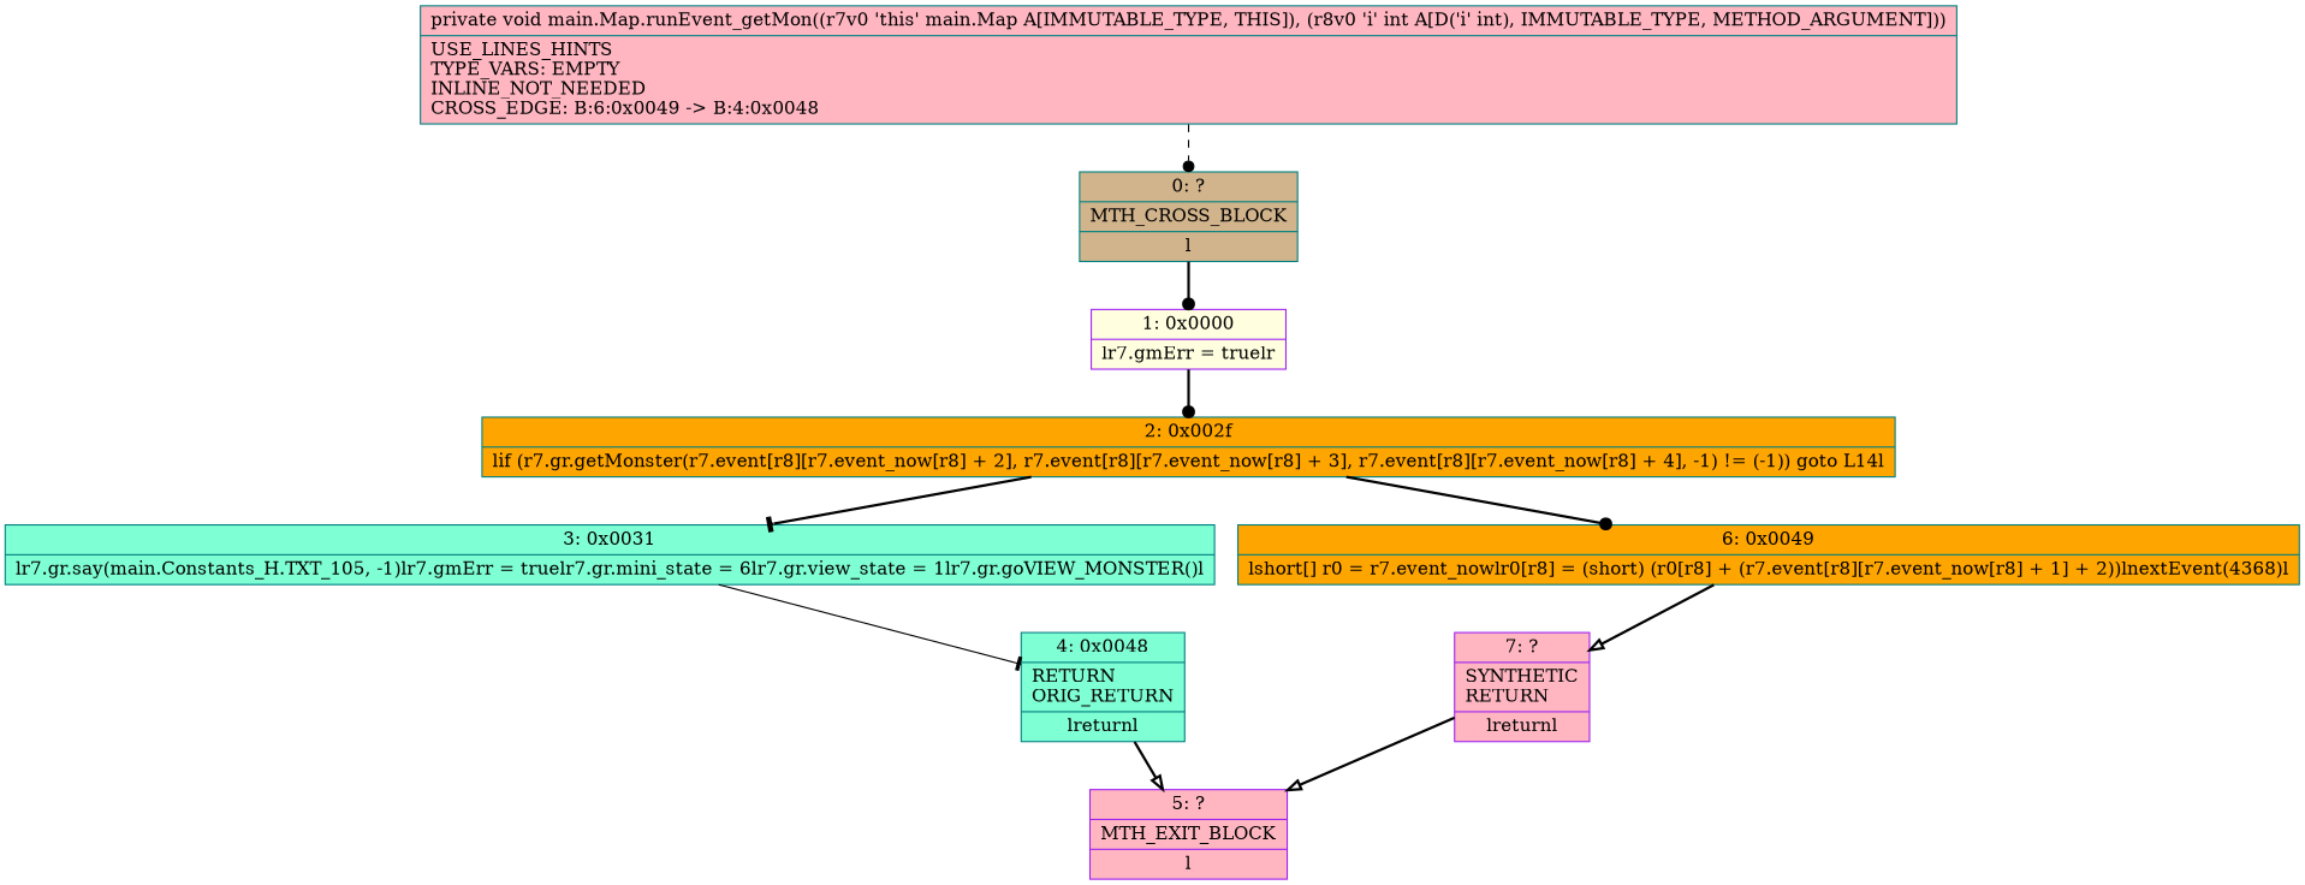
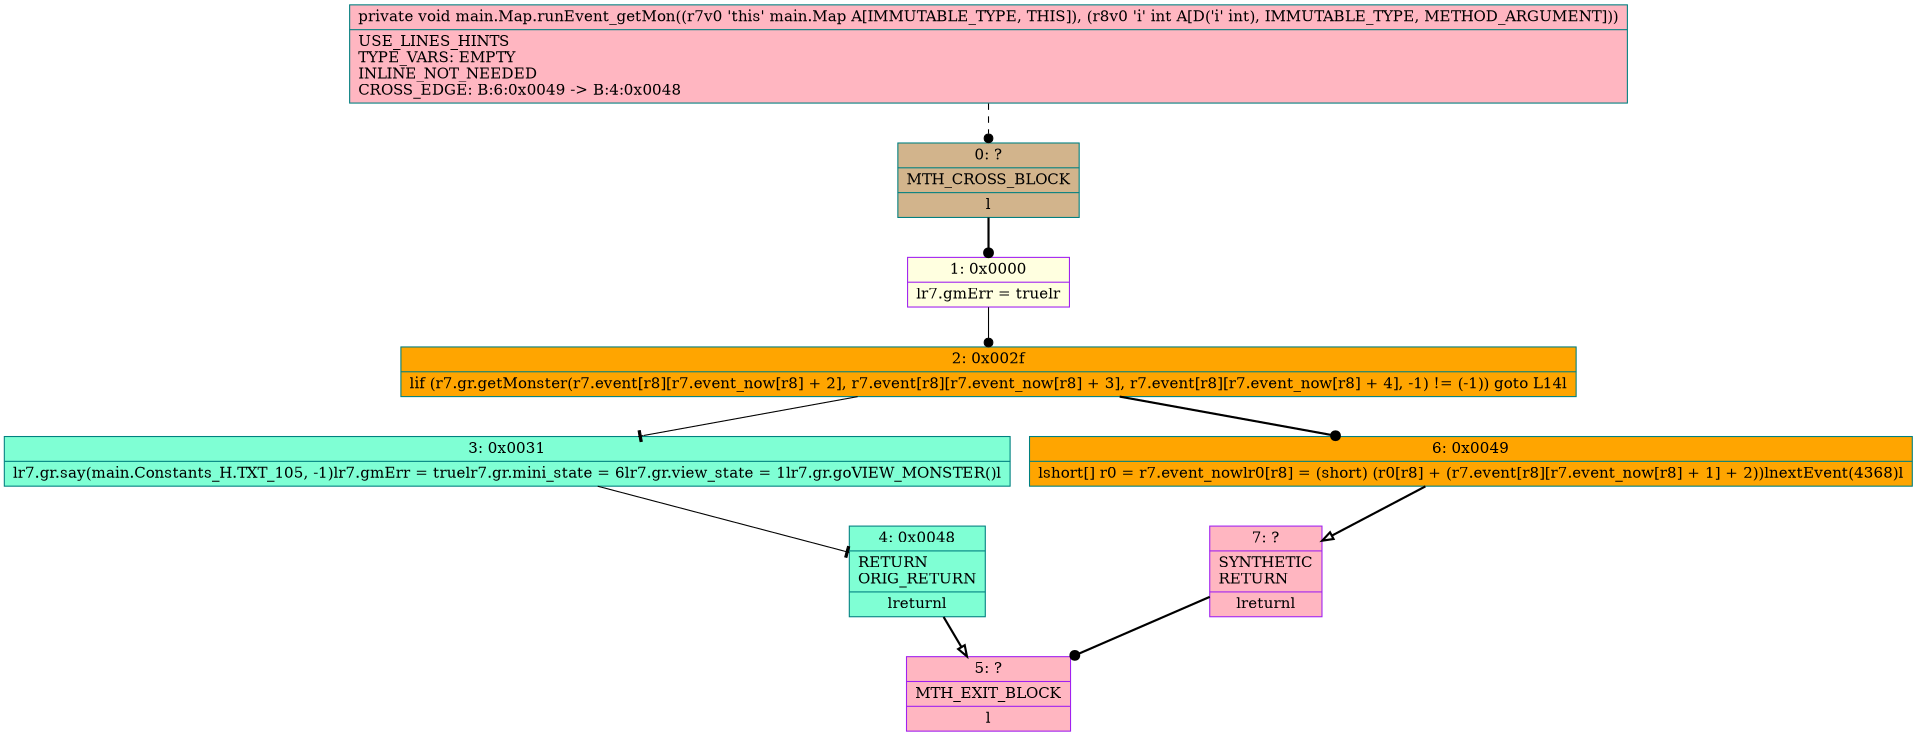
  digraph {
    node [color=teal fillcolor=lightpink shape=record style=filled]
    edge [arrowhead=dot style=bold]
    n1 [fillcolor=tan label="{0\:\ ?|MTH_CROSS_BLOCK\l|l}"]
    n2 [color=purple fillcolor=lightyellow label="{1\:\ 0x0000|lr7.gmErr = truelr}"]
    n3 [fillcolor=orange label="{2\:\ 0x002f|lif (r7.gr.getMonster(r7.event[r8][r7.event_now[r8] + 2], r7.event[r8][r7.event_now[r8] + 3], r7.event[r8][r7.event_now[r8] + 4], \-1) != (\-1)) goto L14l}"]
    n4 [fillcolor=aquamarine label="{3\:\ 0x0031|lr7.gr.say(main.Constants_H.TXT_105, \-1)lr7.gmErr = truelr7.gr.mini_state = 6lr7.gr.view_state = 1lr7.gr.goVIEW_MONSTER()l}"]
    n5 [fillcolor=orange label="{6\:\ 0x0049|lshort[] r0 = r7.event_nowlr0[r8] = (short) (r0[r8] + (r7.event[r8][r7.event_now[r8] + 1] + 2))lnextEvent(4368)l}"]
    n6 [fillcolor=aquamarine label="{4\:\ 0x0048|RETURN\lORIG_RETURN\l|lreturnl}"]
    n7 [color=purple label="{7\:\ ?|SYNTHETIC\lRETURN\l|lreturnl}"]
    n8 [color=purple label="{5\:\ ?|MTH_EXIT_BLOCK\l|l}"]
    n9 [label="{private void main.Map.runEvent_getMon((r7v0 'this' main.Map A[IMMUTABLE_TYPE, THIS]), (r8v0 'i' int A[D('i' int), IMMUTABLE_TYPE, METHOD_ARGUMENT]))  | USE_LINES_HINTS\lTYPE_VARS: EMPTY\lINLINE_NOT_NEEDED\lCROSS_EDGE: B:6:0x0049 \-\> B:4:0x0048\l}"]
    n1 -> n2
-   n2 -> n3
-   n3 -> n4 [arrowhead=tee]
+   n2 -> n3 [style=solid]
+   n3 -> n4 [arrowhead=tee style=solid]
    n3 -> n5
    n4 -> n6 [arrowhead=tee style=solid]
    n5 -> n7 [arrowhead=onormal]
    n6 -> n8 [arrowhead=onormal]
-   n7 -> n8 [arrowhead=onormal]
+   n7 -> n8
    n9 -> n1 [style=dashed]
  }
